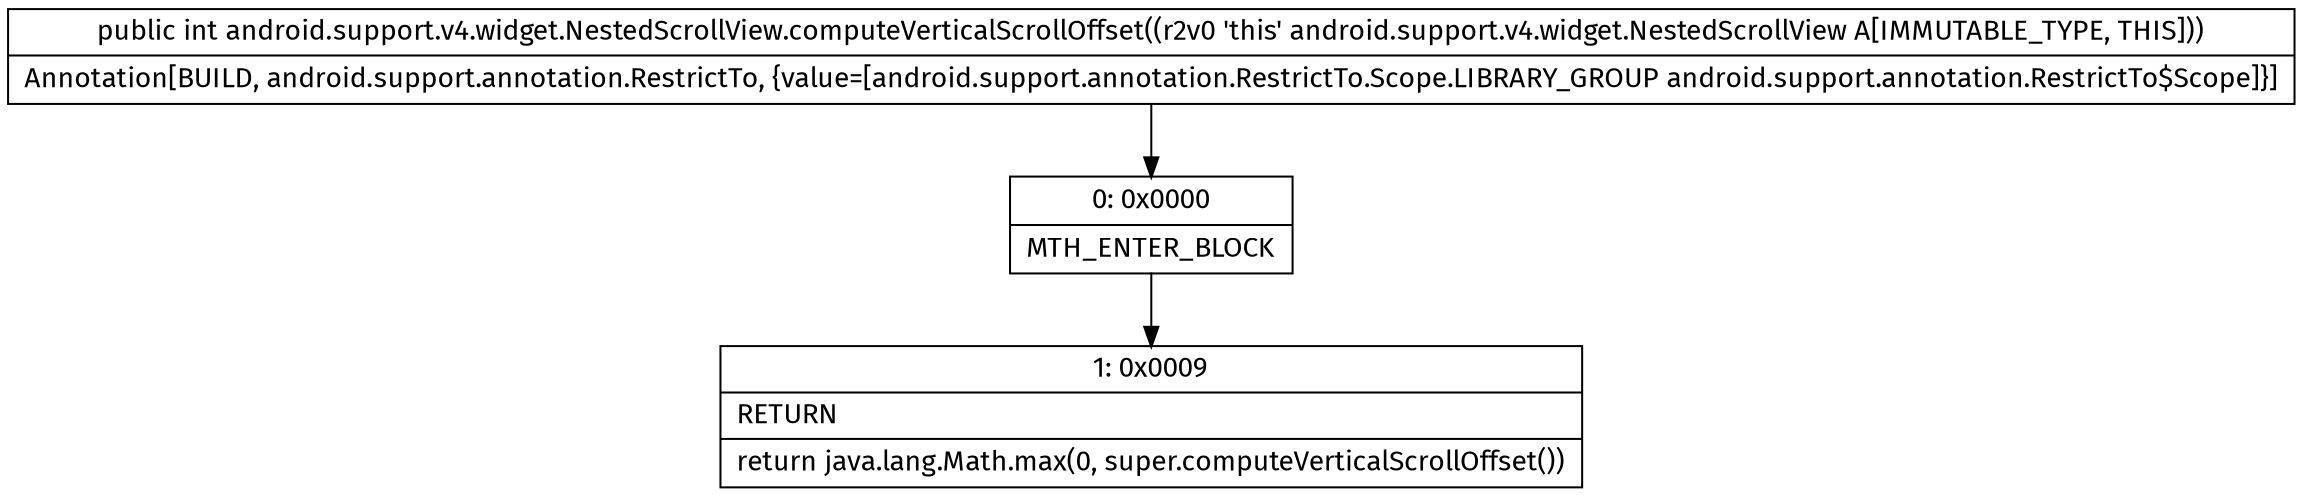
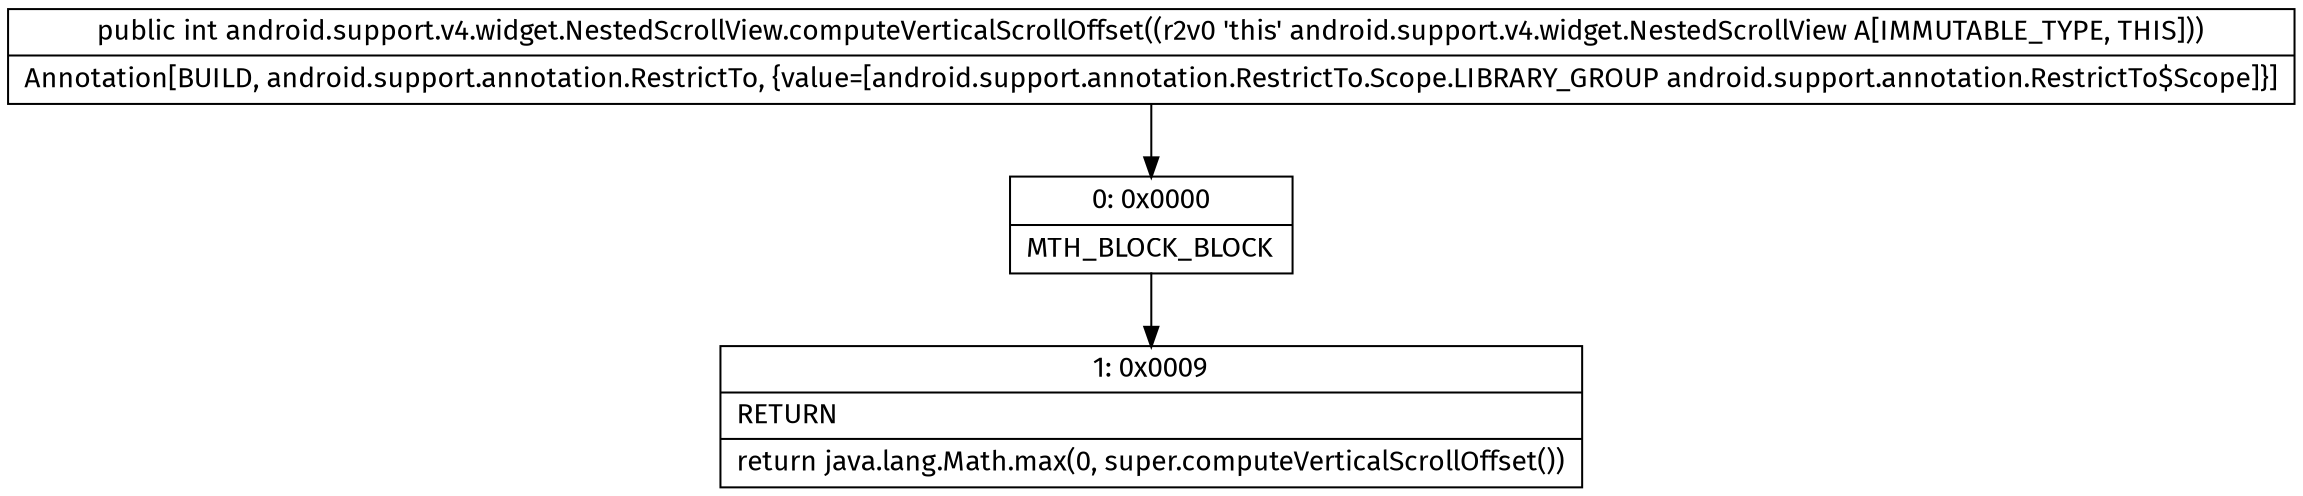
  digraph {
    fontname="Fira Sans"
    node [shape=record fontname="Fira Sans"]
    edge [fontname="Fira Sans"]
-   n1 [label="{0\:\ 0x0000|MTH_ENTER_BLOCK\l}"]
+   n1 [label="{0\:\ 0x0000|MTH_BLOCK_BLOCK\l}"]
    n2 [label="{1\:\ 0x0009|RETURN\l|return java.lang.Math.max(0, super.computeVerticalScrollOffset())\l}"]
    n3 [label="{public int android.support.v4.widget.NestedScrollView.computeVerticalScrollOffset((r2v0 'this' android.support.v4.widget.NestedScrollView A[IMMUTABLE_TYPE, THIS]))  | Annotation[BUILD, android.support.annotation.RestrictTo, \{value=[android.support.annotation.RestrictTo.Scope.LIBRARY_GROUP android.support.annotation.RestrictTo$Scope]\}]\l}"]
    n1 -> n2
    n3 -> n1
  }
